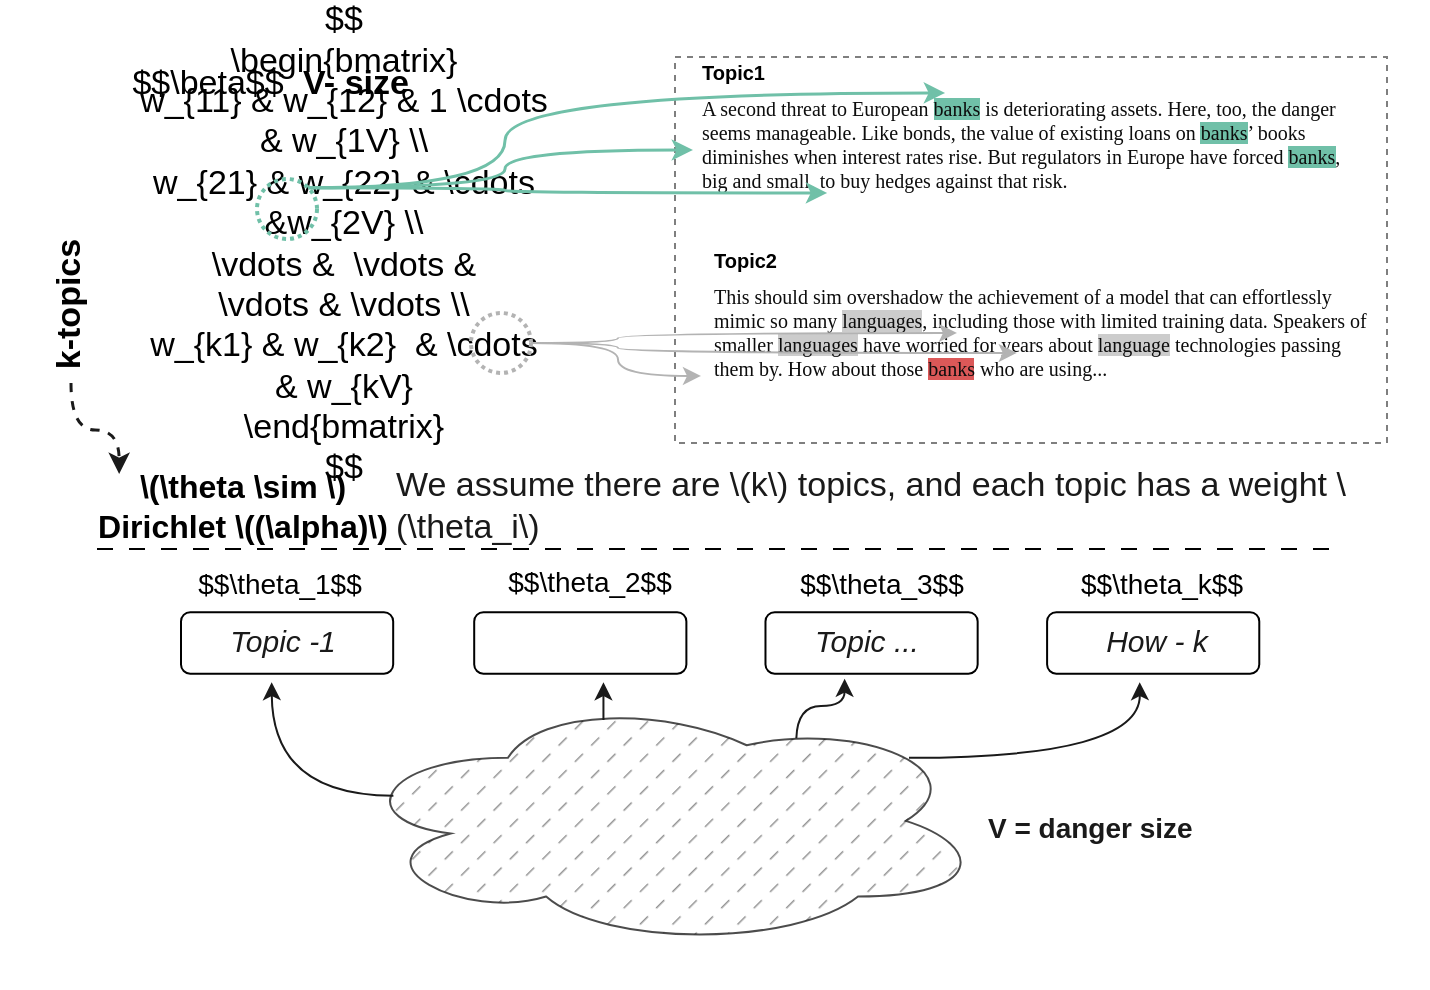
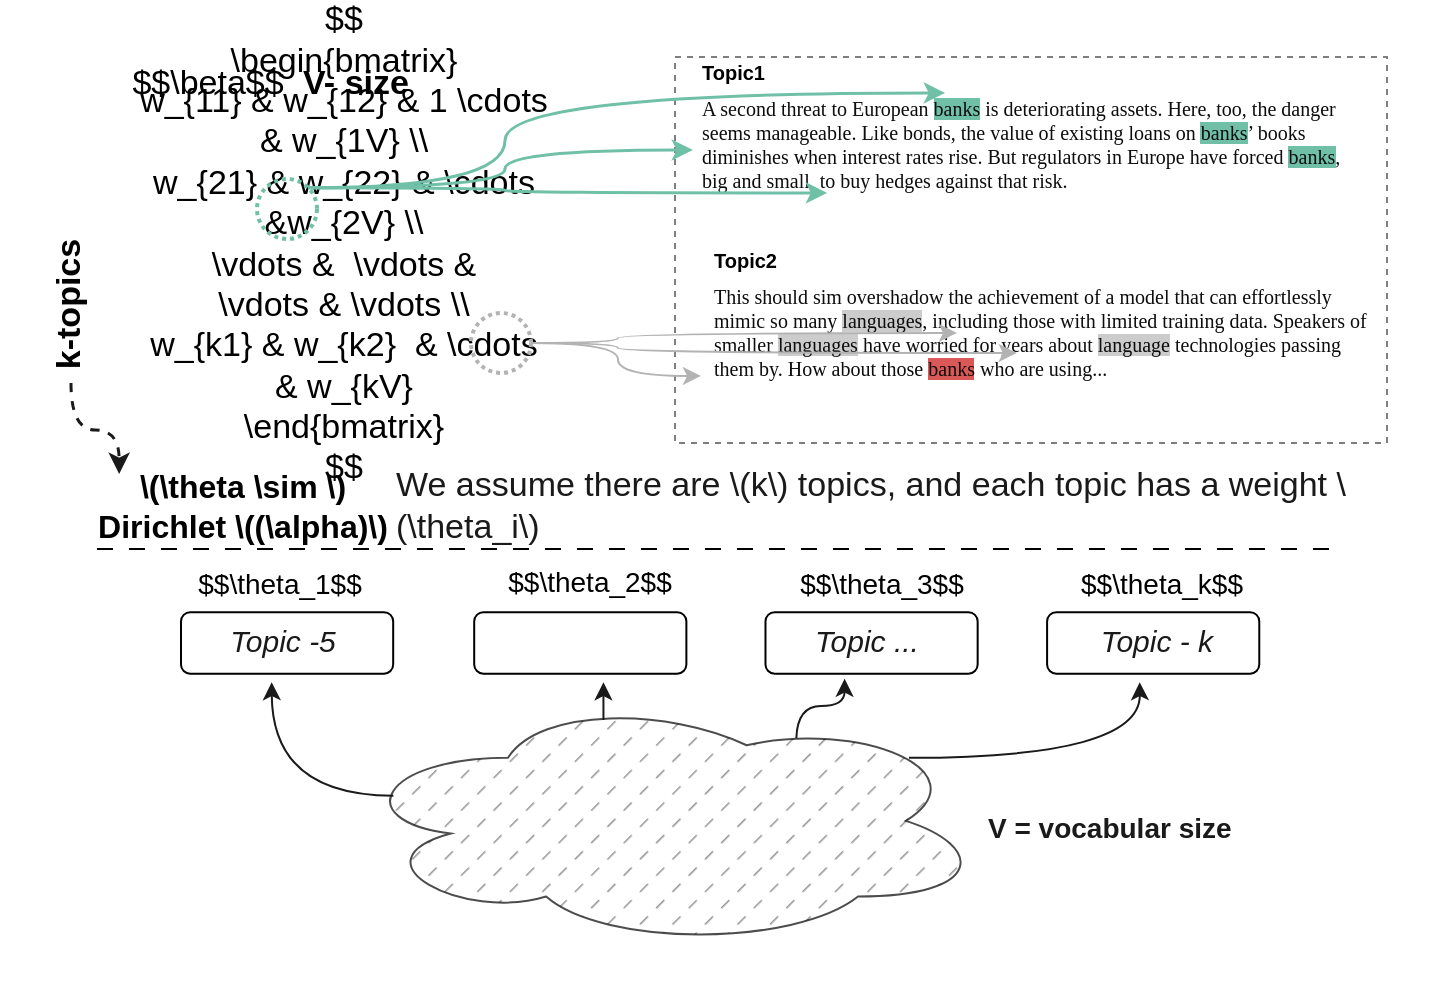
  <mxCell id="0" />
  <mxCell id="1" parent="0" />
  <mxCell id="2" value="" style="group" vertex="1" connectable="0" parent="1"><mxGeometry x="90" y="236" width="543" height="230" as="geometry" /></mxCell>
  <mxCell id="3" value="" style="group" parent="2" vertex="1" connectable="0"><mxGeometry y="62.567" width="543" height="167.433" as="geometry" /></mxCell>
- <mxCell id="4" value="V = danger size&amp;nbsp;" style="text;html=1;strokeColor=none;fillColor=none;align=left;verticalAlign=middle;whiteSpace=wrap;rounded=0;fontColor=#1A1A1A;fontStyle=1;fontSize=14;" parent="3" vertex="1"><mxGeometry x="402.19" y="96.32" width="137.81" height="23.68" as="geometry" /></mxCell>
+ <mxCell id="4" value="V = vocabular size&amp;nbsp;" style="text;html=1;strokeColor=none;fillColor=none;align=left;verticalAlign=middle;whiteSpace=wrap;rounded=0;fontColor=#1A1A1A;fontStyle=1;fontSize=14;" parent="3" vertex="1"><mxGeometry x="402.19" y="96.32" width="137.81" height="23.68" as="geometry" /></mxCell>
  <mxCell id="5" value="" style="edgeStyle=none;html=1;fontColor=#1A1A1A;" parent="3" source="7" target="4" edge="1"><mxGeometry relative="1" as="geometry" /></mxCell>
  <mxCell id="6" value="" style="group" parent="3" vertex="1" connectable="0"><mxGeometry x="83.909" y="41.333" width="318.277" height="126.1" as="geometry" /></mxCell>
  <mxCell id="7" value="" style="ellipse;shape=cloud;whiteSpace=wrap;html=1;fillColor=#666666;strokeColor=#000000;fillStyle=dashed;opacity=70;" parent="6" vertex="1"><mxGeometry width="318.277" height="126.1" as="geometry" /></mxCell>
  <mxCell id="8" value="" style="group" parent="3" vertex="1" connectable="0"><mxGeometry width="106.092" height="30.824" as="geometry" /></mxCell>
  <mxCell id="9" value="" style="rounded=1;whiteSpace=wrap;html=1;strokeColor=#000000;fontColor=#1A1A1A;fillColor=none;" parent="8" vertex="1"><mxGeometry width="106.092" height="30.824" as="geometry" /></mxCell>
- <mxCell id="10" value="&lt;font style=&quot;font-size: 15px;&quot;&gt;Topic -1&lt;/font&gt;" style="text;html=1;strokeColor=none;fillColor=none;align=center;verticalAlign=middle;whiteSpace=wrap;rounded=0;fontColor=#1A1A1A;fontSize=17;fontStyle=2" parent="8" vertex="1"><mxGeometry x="7.716" y="4.904" width="86.803" height="21.017" as="geometry" /></mxCell>
+ <mxCell id="10" value="&lt;font style=&quot;font-size: 15px;&quot;&gt;Topic -5&lt;/font&gt;" style="text;html=1;strokeColor=none;fillColor=none;align=center;verticalAlign=middle;whiteSpace=wrap;rounded=0;fontColor=#1A1A1A;fontSize=17;fontStyle=2" parent="8" vertex="1"><mxGeometry x="7.716" y="4.904" width="86.803" height="21.017" as="geometry" /></mxCell>
  <mxCell id="11" value="" style="group" parent="3" vertex="1" connectable="0"><mxGeometry x="146.6" width="106.092" height="30.824" as="geometry" /></mxCell>
  <mxCell id="12" value="" style="rounded=1;whiteSpace=wrap;html=1;strokeColor=#000000;fontColor=#1A1A1A;fillColor=none;" parent="11" vertex="1"><mxGeometry width="106.092" height="30.824" as="geometry" /></mxCell>
  <mxCell id="13" value="" style="group" parent="3" vertex="1" connectable="0"><mxGeometry x="292.236" width="106.092" height="30.824" as="geometry" /></mxCell>
  <mxCell id="14" value="" style="rounded=1;whiteSpace=wrap;html=1;strokeColor=#000000;fontColor=#1A1A1A;fillColor=none;" parent="13" vertex="1"><mxGeometry width="106.092" height="30.824" as="geometry" /></mxCell>
  <mxCell id="15" value="&lt;font style=&quot;font-size: 15px;&quot;&gt;Topic ...&lt;/font&gt;" style="text;html=1;strokeColor=none;fillColor=none;align=center;verticalAlign=middle;whiteSpace=wrap;rounded=0;fontColor=#1A1A1A;fontSize=17;fontStyle=2" parent="13" vertex="1"><mxGeometry x="7.716" y="4.904" width="86.803" height="21.017" as="geometry" /></mxCell>
  <mxCell id="16" value="" style="group" parent="3" vertex="1" connectable="0"><mxGeometry x="436.908" width="106.092" height="30.824" as="geometry" /></mxCell>
  <mxCell id="17" value="" style="rounded=1;whiteSpace=wrap;html=1;strokeColor=#000000;fontColor=#1A1A1A;fillColor=none;" parent="16" vertex="1"><mxGeometry x="-3.858" width="106.092" height="30.824" as="geometry" /></mxCell>
- <mxCell id="18" value="&lt;font style=&quot;font-size: 15px;&quot;&gt;How - k&lt;/font&gt;" style="text;html=1;strokeColor=none;fillColor=none;align=center;verticalAlign=middle;whiteSpace=wrap;rounded=0;fontColor=#1A1A1A;fontSize=17;fontStyle=2" parent="16" vertex="1"><mxGeometry x="7.716" y="4.904" width="86.803" height="21.017" as="geometry" /></mxCell>
+ <mxCell id="18" value="&lt;font style=&quot;font-size: 15px;&quot;&gt;Topic - k&lt;/font&gt;" style="text;html=1;strokeColor=none;fillColor=none;align=center;verticalAlign=middle;whiteSpace=wrap;rounded=0;fontColor=#1A1A1A;fontSize=17;fontStyle=2" parent="16" vertex="1"><mxGeometry x="7.716" y="4.904" width="86.803" height="21.017" as="geometry" /></mxCell>
  <mxCell id="19" style="edgeStyle=orthogonalEdgeStyle;html=1;exitX=0.88;exitY=0.25;exitDx=0;exitDy=0;exitPerimeter=0;fontSize=17;fontColor=#1A1A1A;curved=1;strokeColor=#1A1A1A;" parent="3" source="7" edge="1"><mxGeometry relative="1" as="geometry"><mxPoint x="479.345" y="35.028" as="targetPoint" /></mxGeometry></mxCell>
  <mxCell id="20" style="edgeStyle=orthogonalEdgeStyle;curved=1;html=1;entryX=0.373;entryY=1.08;entryDx=0;entryDy=0;entryPerimeter=0;strokeColor=#1A1A1A;fontSize=17;fontColor=#1A1A1A;" parent="3" target="14" edge="1"><mxGeometry relative="1" as="geometry"><mxPoint x="307.668" y="63.05" as="sourcePoint" /></mxGeometry></mxCell>
  <mxCell id="21" style="edgeStyle=orthogonalEdgeStyle;curved=1;html=1;exitX=0.07;exitY=0.4;exitDx=0;exitDy=0;exitPerimeter=0;strokeColor=#1A1A1A;fontSize=17;fontColor=#1A1A1A;" parent="3" source="7" edge="1"><mxGeometry relative="1" as="geometry"><mxPoint x="45.33" y="35.028" as="targetPoint" /></mxGeometry></mxCell>
  <mxCell id="22" style="edgeStyle=orthogonalEdgeStyle;curved=1;html=1;exitX=0.4;exitY=0.1;exitDx=0;exitDy=0;exitPerimeter=0;strokeColor=#1A1A1A;fontSize=17;fontColor=#1A1A1A;" parent="3" source="7" edge="1"><mxGeometry relative="1" as="geometry"><mxPoint x="211.22" y="35.028" as="targetPoint" /></mxGeometry></mxCell>
  <mxCell id="23" value="$$\theta_1$$" style="text;html=1;strokeColor=none;fillColor=none;align=center;verticalAlign=middle;whiteSpace=wrap;rounded=0;fontColor=#000000;fontSize=14;" vertex="1" parent="2"><mxGeometry x="19.854" y="36.13" width="59.561" height="26.437" as="geometry" /></mxCell>
  <mxCell id="24" value="$$\theta_2$$" style="text;html=1;strokeColor=none;fillColor=none;align=center;verticalAlign=middle;whiteSpace=wrap;rounded=0;fontColor=#000000;fontSize=14;" vertex="1" parent="2"><mxGeometry x="174.713" y="35.249" width="59.561" height="26.437" as="geometry" /></mxCell>
  <mxCell id="25" value="$$\theta_3$$" style="text;html=1;strokeColor=none;fillColor=none;align=center;verticalAlign=middle;whiteSpace=wrap;rounded=0;fontColor=#000000;fontSize=14;" vertex="1" parent="2"><mxGeometry x="320.638" y="36.13" width="59.561" height="26.437" as="geometry" /></mxCell>
  <mxCell id="26" value="$$\theta_k$$" style="text;html=1;strokeColor=none;fillColor=none;align=center;verticalAlign=middle;whiteSpace=wrap;rounded=0;fontColor=#000000;fontSize=14;" vertex="1" parent="2"><mxGeometry x="460.607" y="36.13" width="59.561" height="26.437" as="geometry" /></mxCell>
  <mxCell id="27" value="We assume there are \(k\) topics, and each topic has a weight \(\theta_i\)" style="text;html=1;strokeColor=none;fillColor=none;align=left;verticalAlign=middle;whiteSpace=wrap;rounded=0;fontSize=17;fontColor=#1A1A1A;" vertex="1" parent="2"><mxGeometry x="105.759" y="-3" width="481.453" height="26.437" as="geometry" /></mxCell>
  <mxCell id="28" value="" style="endArrow=none;html=1;fontSize=15;fontColor=#000000;strokeColor=#000000;dashed=1;dashPattern=8 8;" parent="2" edge="1"><mxGeometry width="50" height="50" relative="1" as="geometry"><mxPoint x="-42" y="31" as="sourcePoint" /><mxPoint x="578" y="31" as="targetPoint" /></mxGeometry></mxCell>
  <mxCell id="29" value="$$&lt;br style=&quot;font-size: 17px;&quot;&gt;\begin{bmatrix}&lt;br style=&quot;font-size: 17px;&quot;&gt;w_{11} &amp;amp; w_{12} &amp;amp; 1 \cdots &amp;amp; w_{1V} \\&lt;br style=&quot;font-size: 17px;&quot;&gt;w_{21} &amp;amp; w_{22} &amp;amp; \cdots &amp;amp;w_{2V} \\&lt;br style=&quot;font-size: 17px;&quot;&gt;\vdots &amp;amp;&amp;nbsp; \vdots &amp;amp;&lt;br&gt;\vdots &amp;amp; \vdots \\&lt;br style=&quot;font-size: 17px;&quot;&gt;w_{k1} &amp;amp; w_{k2}&amp;nbsp; &amp;amp; \cdots &amp;amp; w_{kV}&lt;br style=&quot;font-size: 17px;&quot;&gt;\end{bmatrix}&lt;br style=&quot;font-size: 17px;&quot;&gt;$$" style="text;html=1;strokeColor=none;fillColor=none;align=center;verticalAlign=middle;whiteSpace=wrap;rounded=0;fontColor=#000000;fontSize=17;" vertex="1" parent="1"><mxGeometry x="67" y="55" width="210" height="120" as="geometry" /></mxCell>
  <mxCell id="30" value="k-topics" style="text;html=1;strokeColor=none;fillColor=none;align=center;verticalAlign=middle;whiteSpace=wrap;rounded=0;fontSize=17;fontColor=#000000;fontStyle=1;horizontal=0;flipV=0;flipH=1;direction=south;" vertex="1" parent="1"><mxGeometry x="20" y="106" width="30" height="78" as="geometry" /></mxCell>
  <mxCell id="31" value="V- size" style="text;html=1;strokeColor=none;fillColor=none;align=center;verticalAlign=middle;whiteSpace=wrap;rounded=0;fontSize=17;fontColor=#000000;fontStyle=1" vertex="1" parent="1"><mxGeometry x="134" y="20" width="88" height="30" as="geometry" /></mxCell>
  <mxCell id="32" value="\(\theta \sim \) Dirichlet \((\alpha)\)" style="text;strokeColor=none;align=center;fillColor=none;html=1;verticalAlign=middle;whiteSpace=wrap;rounded=0;fontSize=16;fontColor=#000000;fontStyle=1" vertex="1" parent="1"><mxGeometry x="47" y="231" width="149" height="30" as="geometry" /></mxCell>
  <mxCell id="33" style="edgeStyle=orthogonalEdgeStyle;curved=1;html=1;exitX=1;exitY=0.5;exitDx=0;exitDy=0;strokeColor=#1A1A1A;strokeWidth=1.5;fontSize=15;fontColor=#000000;endSize=6;elbow=vertical;dashed=1;entryX=0.081;entryY=-0.05;entryDx=0;entryDy=0;entryPerimeter=0;sourcePerimeterSpacing=0;" edge="1" parent="1" source="30" target="32"><mxGeometry relative="1" as="geometry"><mxPoint x="18" y="209" as="targetPoint" /><mxPoint x="-4.5" y="154" as="sourcePoint" /></mxGeometry></mxCell>
  <mxCell id="34" value="" style="rounded=0;whiteSpace=wrap;html=1;labelBackgroundColor=#04d995;fillStyle=hatch;strokeColor=#000000;strokeWidth=1;fontSize=15;fontColor=#000000;fillColor=none;gradientColor=none;gradientDirection=radial;opacity=50;glass=0;shadow=0;dashed=1;" vertex="1" parent="1"><mxGeometry x="337" y="21" width="356" height="193" as="geometry" /></mxCell>
  <mxCell id="35" value="&lt;h1 style=&quot;font-size: 10px;&quot;&gt;&lt;font style=&quot;font-size: 10px;&quot;&gt;Topic1&lt;/font&gt;&lt;/h1&gt;&lt;span style=&quot;color: rgb(13, 13, 13); font-family: MiloTE, MiloTESec, Charter, &amp;quot;Bitstream Charter&amp;quot;, &amp;quot;Iowan Old Style&amp;quot;, &amp;quot;Calisto MT&amp;quot;, serif; font-size: 10px;&quot;&gt;&lt;font style=&quot;font-size: 10px;&quot;&gt;A second threat to European &lt;span style=&quot;background-color: rgb(112, 192, 168); font-size: 10px;&quot;&gt;banks&lt;/span&gt; is deteriorating assets. Here, too, the danger seems manageable. Like bonds, the value of existing loans on &lt;span style=&quot;background-color: rgb(112, 192, 168); font-size: 10px;&quot;&gt;banks&lt;/span&gt;’ books diminishes when interest rates rise. But regulators in Europe have forced &lt;span style=&quot;background-color: rgb(112, 192, 168); font-size: 10px;&quot;&gt;banks&lt;/span&gt;, big and small, to buy hedges against that risk.&lt;/font&gt;&lt;/span&gt;" style="text;html=1;strokeColor=none;fillColor=none;spacing=5;spacingTop=-20;whiteSpace=wrap;overflow=hidden;rounded=0;fontSize=10;fontColor=#000000;" vertex="1" parent="1"><mxGeometry x="346" y="27" width="337" height="81" as="geometry" /></mxCell>
  <mxCell id="36" value="&lt;h1 style=&quot;font-size: 10px;&quot;&gt;&lt;font style=&quot;font-size: 10px;&quot;&gt;Topic2&lt;/font&gt;&lt;/h1&gt;&lt;span style=&quot;color: rgb(13, 13, 13); font-family: MiloTE, MiloTESec, Charter, &amp;quot;Bitstream Charter&amp;quot;, &amp;quot;Iowan Old Style&amp;quot;, &amp;quot;Calisto MT&amp;quot;, serif; font-size: 10px;&quot;&gt;&lt;font style=&quot;font-size: 10px;&quot;&gt;This should sim overshadow the achievement of a model that can effortlessly mimic so many &lt;span style=&quot;background-color: rgb(204, 204, 204); font-size: 10px;&quot;&gt;languages&lt;/span&gt;, including those with limited training data. Speakers of smaller &lt;span style=&quot;background-color: rgb(204, 204, 204); font-size: 10px;&quot;&gt;languages&lt;/span&gt; have worried for years about &lt;span style=&quot;background-color: rgb(204, 204, 204); font-size: 10px;&quot;&gt;language&lt;/span&gt; technologies passing them by. How about those &lt;span style=&quot;background-color: rgb(219, 88, 88); font-size: 10px;&quot;&gt;banks&lt;/span&gt; who are using...&lt;/font&gt;&lt;/span&gt;" style="text;html=1;strokeColor=none;fillColor=none;spacing=5;spacingTop=-20;whiteSpace=wrap;overflow=hidden;rounded=0;fontSize=10;fontColor=#000000;" vertex="1" parent="1"><mxGeometry x="352" y="121" width="336" height="90" as="geometry" /></mxCell>
  <mxCell id="37" value="" style="ellipse;whiteSpace=wrap;html=1;aspect=fixed;labelBackgroundColor=#04d995;fontSize=15;fontColor=#000000;fillColor=none;strokeColor=#70C0A8;strokeWidth=2;dashed=1;fillStyle=auto;gradientColor=none;dashPattern=1 1;perimeterSpacing=0;" vertex="1" parent="1"><mxGeometry x="128" y="82" width="30" height="30" as="geometry" /></mxCell>
  <mxCell id="38" value="" style="ellipse;whiteSpace=wrap;html=1;aspect=fixed;labelBackgroundColor=#04d995;fontSize=15;fontColor=#000000;fillColor=none;strokeColor=#B3B3B3;strokeWidth=2;dashed=1;fillStyle=auto;gradientColor=none;dashPattern=1 1;perimeterSpacing=0;" vertex="1" parent="1"><mxGeometry x="235" y="149" width="30" height="30" as="geometry" /></mxCell>
  <mxCell id="39" style="edgeStyle=orthogonalEdgeStyle;curved=1;html=1;exitX=1;exitY=0;exitDx=0;exitDy=0;entryX=0.374;entryY=0.148;entryDx=0;entryDy=0;entryPerimeter=0;strokeColor=#70C0A8;strokeWidth=1.5;fontSize=15;fontColor=#000000;endSize=6;" edge="1" parent="1" source="37" target="35"><mxGeometry relative="1" as="geometry"><mxPoint x="115" y="202" as="sourcePoint" /><mxPoint x="465.08" y="99" as="targetPoint" /></mxGeometry></mxCell>
  <mxCell id="40" style="edgeStyle=orthogonalEdgeStyle;curved=1;html=1;entryX=0;entryY=0.5;entryDx=0;entryDy=0;strokeColor=#70C0A8;strokeWidth=1.5;fontSize=15;fontColor=#000000;exitX=1;exitY=0;exitDx=0;exitDy=0;" edge="1" parent="1" source="37" target="35"><mxGeometry relative="1" as="geometry"><mxPoint x="115" y="201" as="sourcePoint" /><mxPoint x="444.99" y="138" as="targetPoint" /></mxGeometry></mxCell>
  <mxCell id="41" style="edgeStyle=orthogonalEdgeStyle;html=1;exitX=1;exitY=0;exitDx=0;exitDy=0;entryX=0.199;entryY=0.765;entryDx=0;entryDy=0;entryPerimeter=0;fontSize=15;fontColor=#000000;strokeColor=#70C0A8;strokeWidth=1.5;curved=1;movable=1;resizable=1;rotatable=1;deletable=1;editable=1;connectable=1;" edge="1" parent="1" source="37" target="35"><mxGeometry relative="1" as="geometry"><mxPoint x="115" y="202" as="sourcePoint" /><mxPoint x="264.18" y="180.6" as="targetPoint" /></mxGeometry></mxCell>
  <mxCell id="42" style="edgeStyle=orthogonalEdgeStyle;curved=1;html=1;exitX=1;exitY=0.5;exitDx=0;exitDy=0;strokeColor=#B3B3B3;strokeWidth=1;fontSize=15;fontColor=#000000;endSize=6;entryX=-0.006;entryY=0.661;entryDx=0;entryDy=0;entryPerimeter=0;" edge="1" parent="1" source="38" target="36"><mxGeometry relative="1" as="geometry"><mxPoint x="200.607" y="239.607" as="sourcePoint" /><mxPoint x="574.96" y="309" as="targetPoint" /></mxGeometry></mxCell>
  <mxCell id="43" style="edgeStyle=orthogonalEdgeStyle;curved=1;html=1;exitX=1;exitY=0.5;exitDx=0;exitDy=0;entryX=0.375;entryY=0.422;entryDx=0;entryDy=0;entryPerimeter=0;strokeColor=#B3B3B3;strokeWidth=1;fontSize=13;fontColor=#000000;endSize=6;" edge="1" parent="1" source="38" target="36"><mxGeometry relative="1" as="geometry"><mxPoint x="200.607" y="239.607" as="sourcePoint" /><mxPoint x="465.08" y="329" as="targetPoint" /></mxGeometry></mxCell>
  <mxCell id="44" style="edgeStyle=orthogonalEdgeStyle;curved=1;html=1;exitX=1;exitY=0.5;exitDx=0;exitDy=0;strokeColor=#B3B3B3;strokeWidth=1;fontSize=15;fontColor=#000000;endSize=6;entryX=0.464;entryY=0.533;entryDx=0;entryDy=0;entryPerimeter=0;" edge="1" parent="1" source="38" target="36"><mxGeometry relative="1" as="geometry"><mxPoint x="200.607" y="239.607" as="sourcePoint" /><mxPoint x="574.96" y="309" as="targetPoint" /></mxGeometry></mxCell>
  <mxCell id="45" value="$$\beta$$" style="text;html=1;strokeColor=none;fillColor=none;align=center;verticalAlign=middle;whiteSpace=wrap;rounded=0;fontSize=17;fontColor=#000000;" vertex="1" parent="1"><mxGeometry x="74" y="20" width="60" height="30" as="geometry" /></mxCell>
